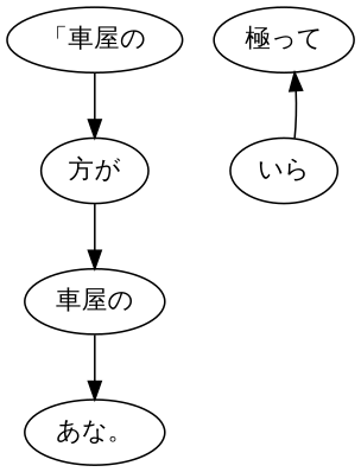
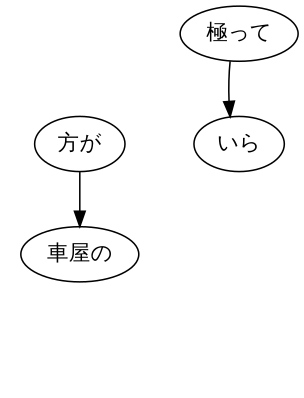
  digraph {
    fontname="Open Sans"
    node [fontname="Open Sans"]
    edge [fontname="Open Sans"]
-   n1 [label="「車屋の"]
    n2 [label="方が"]
    n3 [label="車屋の"]
-   n4 [label="あな。"]
    n5 [label="極って"]
    n6 [label="いら"]
-   n1 -> n2
    n2 -> n3
-   n3 -> n4
-   n6 -> n5
+   n5 -> n6
  }
